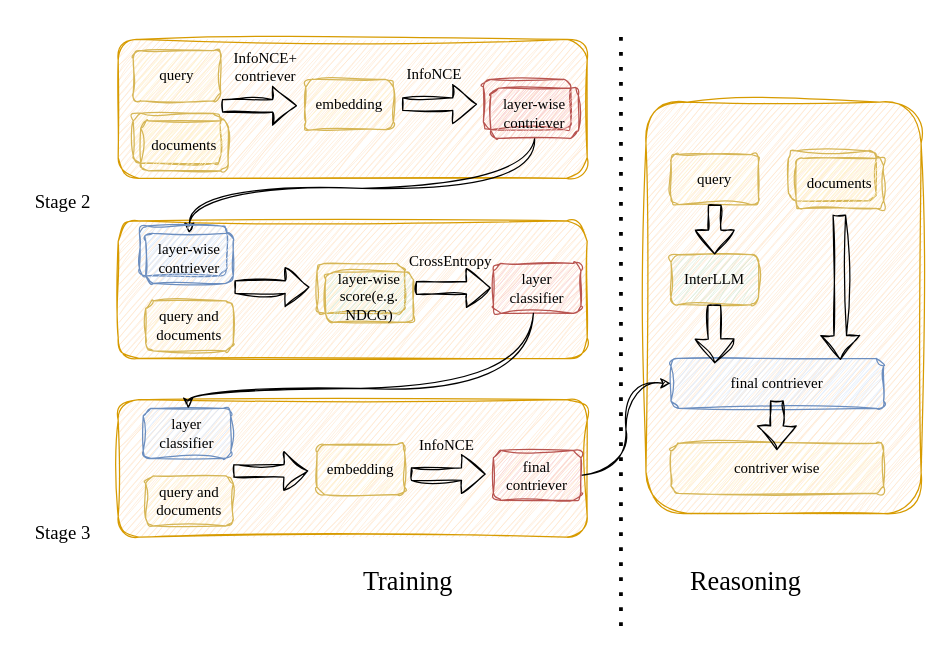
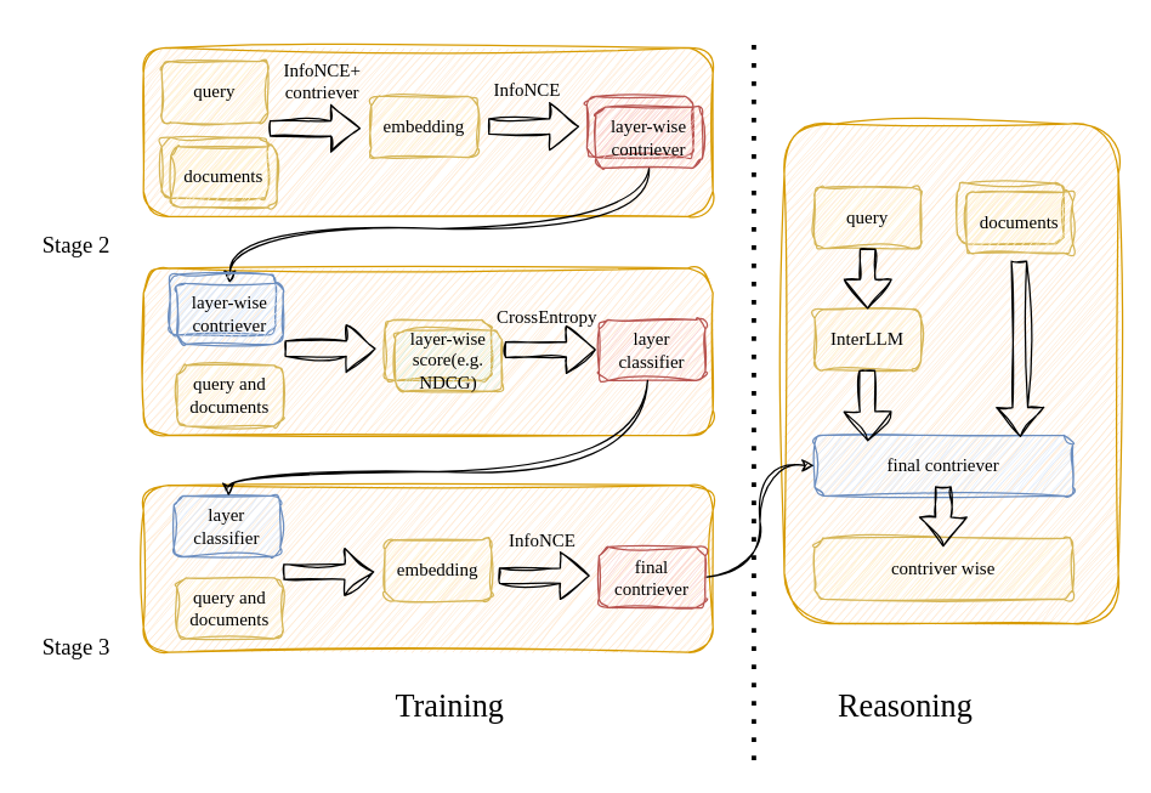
  <mxCell id="0" />
  <mxCell id="1" parent="0" />
  <mxCell id="2" value="" style="rounded=1;whiteSpace=wrap;html=1;fillColor=#ffe6cc;strokeColor=#d79b00;sketch=1;curveFitting=1;jiggle=2;fontFamily=Comic Sans MS;" vertex="1" parent="1"><mxGeometry x="516" y="81" width="220" height="329" as="geometry" /></mxCell>
  <mxCell id="3" value="" style="rounded=1;whiteSpace=wrap;html=1;fillColor=#ffe6cc;strokeColor=#d79b00;sketch=1;curveFitting=1;jiggle=2;fontFamily=Comic Sans MS;" vertex="1" parent="1"><mxGeometry x="94" y="176" width="375" height="110" as="geometry" /></mxCell>
  <mxCell id="4" value="" style="rounded=1;whiteSpace=wrap;html=1;fillColor=#ffe6cc;strokeColor=#d79b00;sketch=1;curveFitting=1;jiggle=2;fontFamily=Comic Sans MS;" vertex="1" parent="1"><mxGeometry x="94" y="31" width="375" height="111" as="geometry" /></mxCell>
  <mxCell id="5" value="query" style="rounded=1;whiteSpace=wrap;html=1;fillColor=#fff2cc;strokeColor=#d6b656;sketch=1;curveFitting=1;jiggle=2;fontFamily=Comic Sans MS;" vertex="1" parent="1"><mxGeometry x="106" y="40" width="70" height="40" as="geometry" /></mxCell>
  <mxCell id="6" value="" style="rounded=1;whiteSpace=wrap;html=1;fillColor=#fff2cc;strokeColor=#d6b656;sketch=1;curveFitting=1;jiggle=2;fontFamily=Comic Sans MS;" vertex="1" parent="1"><mxGeometry x="106" y="90" width="70" height="40" as="geometry" /></mxCell>
  <mxCell id="7" value="" style="shape=flexArrow;endArrow=classic;html=1;rounded=0;exitX=1;exitY=0;exitDx=0;exitDy=0;sketch=1;curveFitting=1;jiggle=2;fontFamily=Comic Sans MS;" edge="1" parent="1"><mxGeometry width="50" height="50" relative="1" as="geometry"><mxPoint x="177" y="84" as="sourcePoint" /><mxPoint x="237" y="84" as="targetPoint" /></mxGeometry></mxCell>
  <mxCell id="8" value="documents" style="rounded=1;whiteSpace=wrap;html=1;fillColor=#fff2cc;strokeColor=#d6b656;sketch=1;curveFitting=1;jiggle=2;fontFamily=Comic Sans MS;" vertex="1" parent="1"><mxGeometry x="112" y="96" width="70" height="40" as="geometry" /></mxCell>
  <mxCell id="9" value="embedding" style="rounded=1;whiteSpace=wrap;html=1;fillColor=#fff2cc;strokeColor=#d6b656;sketch=1;curveFitting=1;jiggle=2;fontFamily=Comic Sans MS;" vertex="1" parent="1"><mxGeometry x="244" y="63" width="70" height="40" as="geometry" /></mxCell>
  <mxCell id="10" value="" style="rounded=1;whiteSpace=wrap;html=1;fillColor=#f8cecc;strokeColor=#b85450;sketch=1;curveFitting=1;jiggle=2;fontFamily=Comic Sans MS;" vertex="1" parent="1"><mxGeometry x="386" y="63" width="70" height="40" as="geometry" /></mxCell>
  <mxCell id="11" value="" style="shape=flexArrow;endArrow=classic;html=1;rounded=0;exitX=1;exitY=0;exitDx=0;exitDy=0;sketch=1;curveFitting=1;jiggle=2;fontFamily=Comic Sans MS;" edge="1" parent="1"><mxGeometry width="50" height="50" relative="1" as="geometry"><mxPoint x="321" y="82.71" as="sourcePoint" /><mxPoint x="381" y="82.71" as="targetPoint" /></mxGeometry></mxCell>
  <mxCell id="12" style="edgeStyle=orthogonalEdgeStyle;rounded=0;orthogonalLoop=1;jettySize=auto;html=1;entryX=0.5;entryY=0;entryDx=0;entryDy=0;curved=1;sketch=1;curveFitting=1;jiggle=2;" edge="1" parent="1" source="13" target="16"><mxGeometry relative="1" as="geometry"><Array as="points"><mxPoint x="427" y="150" /><mxPoint x="151" y="150" /></Array></mxGeometry></mxCell>
  <mxCell id="13" value="&lt;div&gt;layer-wise&lt;/div&gt;contriever" style="rounded=1;whiteSpace=wrap;html=1;fillColor=#f8cecc;strokeColor=#b85450;sketch=1;curveFitting=1;jiggle=2;fontFamily=Comic Sans MS;" vertex="1" parent="1"><mxGeometry x="392" y="70" width="70" height="40" as="geometry" /></mxCell>
  <mxCell id="14" value="query and documents" style="rounded=1;whiteSpace=wrap;html=1;fillColor=#fff2cc;strokeColor=#d6b656;sketch=1;curveFitting=1;jiggle=2;fontFamily=Comic Sans MS;" vertex="1" parent="1"><mxGeometry x="116" y="240" width="70" height="40" as="geometry" /></mxCell>
  <mxCell id="15" value="" style="rounded=1;whiteSpace=wrap;html=1;fillColor=#dae8fc;strokeColor=#6c8ebf;sketch=1;curveFitting=1;jiggle=2;fontFamily=Comic Sans MS;" vertex="1" parent="1"><mxGeometry x="111" y="180" width="70" height="40" as="geometry" /></mxCell>
  <mxCell id="16" value="&lt;div&gt;layer-wise&lt;/div&gt;contriever" style="rounded=1;whiteSpace=wrap;html=1;fillColor=#dae8fc;strokeColor=#6c8ebf;sketch=1;curveFitting=1;jiggle=2;fontFamily=Comic Sans MS;" vertex="1" parent="1"><mxGeometry x="116" y="186" width="70" height="40" as="geometry" /></mxCell>
  <mxCell id="17" value="" style="rounded=1;whiteSpace=wrap;html=1;fillColor=#fff2cc;strokeColor=#d6b656;sketch=1;curveFitting=1;jiggle=2;fontFamily=Comic Sans MS;" vertex="1" parent="1"><mxGeometry x="253" y="210" width="70" height="40" as="geometry" /></mxCell>
  <mxCell id="18" value="&lt;div&gt;layer-wise&lt;/div&gt;score(e.g. NDCG)" style="rounded=1;whiteSpace=wrap;html=1;fillColor=#d5e8d4;strokeColor=#d6b656;sketch=1;curveFitting=1;jiggle=2;fontFamily=Comic Sans MS;" vertex="1" parent="1"><mxGeometry x="260" y="217" width="70" height="40" as="geometry" /></mxCell>
  <mxCell id="19" value="layer&lt;div&gt;classifier&lt;/div&gt;" style="rounded=1;whiteSpace=wrap;html=1;fillColor=#f8cecc;strokeColor=#b85450;sketch=1;curveFitting=1;jiggle=2;fontFamily=Comic Sans MS;" vertex="1" parent="1"><mxGeometry x="394" y="210" width="70" height="40" as="geometry" /></mxCell>
  <mxCell id="20" value="InfoNCE" style="text;html=1;align=center;verticalAlign=middle;whiteSpace=wrap;rounded=0;sketch=1;curveFitting=1;jiggle=2;fontFamily=Comic Sans MS;" vertex="1" parent="1"><mxGeometry x="317" y="44" width="60" height="30" as="geometry" /></mxCell>
  <mxCell id="21" value="InfoNCE&lt;span style=&quot;background-color: transparent; color: light-dark(rgb(0, 0, 0), rgb(255, 255, 255));&quot;&gt;+&lt;/span&gt;&lt;div&gt;contriever&lt;/div&gt;" style="text;html=1;align=center;verticalAlign=middle;whiteSpace=wrap;rounded=0;sketch=1;curveFitting=1;jiggle=2;fontFamily=Comic Sans MS;" vertex="1" parent="1"><mxGeometry x="182" y="31" width="60" height="43" as="geometry" /></mxCell>
  <mxCell id="22" value="" style="shape=flexArrow;endArrow=classic;html=1;rounded=0;exitX=1;exitY=0;exitDx=0;exitDy=0;sketch=1;curveFitting=1;jiggle=2;fontFamily=Comic Sans MS;" edge="1" parent="1"><mxGeometry width="50" height="50" relative="1" as="geometry"><mxPoint x="187" y="229" as="sourcePoint" /><mxPoint x="247" y="229" as="targetPoint" /></mxGeometry></mxCell>
  <mxCell id="23" value="" style="shape=flexArrow;endArrow=classic;html=1;rounded=0;exitX=1;exitY=0;exitDx=0;exitDy=0;sketch=1;curveFitting=1;jiggle=2;fontFamily=Comic Sans MS;" edge="1" parent="1"><mxGeometry width="50" height="50" relative="1" as="geometry"><mxPoint x="332" y="229.71" as="sourcePoint" /><mxPoint x="392" y="229.71" as="targetPoint" /></mxGeometry></mxCell>
  <mxCell id="24" value="CrossEntropy" style="text;html=1;align=center;verticalAlign=middle;whiteSpace=wrap;rounded=0;sketch=1;curveFitting=1;jiggle=2;fontFamily=Comic Sans MS;" vertex="1" parent="1"><mxGeometry x="330" y="194" width="60" height="30" as="geometry" /></mxCell>
  <mxCell id="25" value="" style="rounded=1;whiteSpace=wrap;html=1;fillColor=#ffe6cc;strokeColor=#d79b00;sketch=1;curveFitting=1;jiggle=2;fontFamily=Comic Sans MS;" vertex="1" parent="1"><mxGeometry x="94" y="319" width="375" height="110" as="geometry" /></mxCell>
  <mxCell id="26" value="query and documents" style="rounded=1;whiteSpace=wrap;html=1;fillColor=#fff2cc;strokeColor=#d6b656;sketch=1;curveFitting=1;jiggle=2;fontFamily=Comic Sans MS;" vertex="1" parent="1"><mxGeometry x="116" y="380" width="70" height="40" as="geometry" /></mxCell>
  <mxCell id="27" value="layer&lt;div&gt;classifier&lt;/div&gt;" style="rounded=1;whiteSpace=wrap;html=1;fillColor=#dae8fc;strokeColor=#6c8ebf;sketch=1;curveFitting=1;jiggle=2;fontFamily=Comic Sans MS;" vertex="1" parent="1"><mxGeometry x="114" y="326" width="70" height="40" as="geometry" /></mxCell>
  <mxCell id="28" style="edgeStyle=orthogonalEdgeStyle;rounded=0;orthogonalLoop=1;jettySize=auto;html=1;entryX=0;entryY=0.5;entryDx=0;entryDy=0;curved=1;sketch=1;curveFitting=1;jiggle=2;" edge="1" parent="1" source="29" target="38"><mxGeometry relative="1" as="geometry" /></mxCell>
  <mxCell id="29" value="final contriever" style="rounded=1;whiteSpace=wrap;html=1;fillColor=#f8cecc;strokeColor=#b85450;sketch=1;curveFitting=1;jiggle=2;fontFamily=Comic Sans MS;" vertex="1" parent="1"><mxGeometry x="394" y="359.5" width="70" height="40" as="geometry" /></mxCell>
  <mxCell id="30" value="" style="shape=flexArrow;endArrow=classic;html=1;rounded=0;exitX=1;exitY=0;exitDx=0;exitDy=0;sketch=1;curveFitting=1;jiggle=2;fontFamily=Comic Sans MS;" edge="1" parent="1"><mxGeometry width="50" height="50" relative="1" as="geometry"><mxPoint x="328" y="378.5" as="sourcePoint" /><mxPoint x="388" y="378.5" as="targetPoint" /></mxGeometry></mxCell>
  <mxCell id="31" value="Stage 2" style="text;html=1;align=center;verticalAlign=middle;whiteSpace=wrap;rounded=0;sketch=1;curveFitting=1;jiggle=2;fontFamily=Comic Sans MS;fontSize=15;" vertex="1" parent="1"><mxGeometry x="20" y="145" width="60" height="30" as="geometry" /></mxCell>
  <mxCell id="32" value="Stage 3" style="text;html=1;align=center;verticalAlign=middle;whiteSpace=wrap;rounded=0;sketch=1;curveFitting=1;jiggle=2;fontFamily=Comic Sans MS;fontSize=15;" vertex="1" parent="1"><mxGeometry x="20" y="410" width="60" height="30" as="geometry" /></mxCell>
  <mxCell id="33" value="InfoNCE" style="text;html=1;align=center;verticalAlign=middle;whiteSpace=wrap;rounded=0;sketch=1;curveFitting=1;jiggle=2;fontFamily=Comic Sans MS;" vertex="1" parent="1"><mxGeometry x="327" y="340.5" width="60" height="30" as="geometry" /></mxCell>
  <mxCell id="34" value="" style="endArrow=none;dashed=1;html=1;dashPattern=1 3;strokeWidth=3;rounded=0;" edge="1" parent="1"><mxGeometry width="50" height="50" relative="1" as="geometry"><mxPoint x="496" y="500" as="sourcePoint" /><mxPoint x="496" y="20" as="targetPoint" /></mxGeometry></mxCell>
  <mxCell id="35" value="query" style="rounded=1;whiteSpace=wrap;html=1;fillColor=#fff2cc;strokeColor=#d6b656;sketch=1;curveFitting=1;jiggle=2;fontFamily=Comic Sans MS;" vertex="1" parent="1"><mxGeometry x="536" y="123" width="70" height="40" as="geometry" /></mxCell>
  <mxCell id="36" value="" style="rounded=1;whiteSpace=wrap;html=1;fillColor=#fff2cc;strokeColor=#d6b656;sketch=1;curveFitting=1;jiggle=2;fontFamily=Comic Sans MS;" vertex="1" parent="1"><mxGeometry x="630" y="120" width="70" height="40" as="geometry" /></mxCell>
  <mxCell id="37" value="documents" style="rounded=1;whiteSpace=wrap;html=1;fillColor=#fff2cc;strokeColor=#d6b656;sketch=1;curveFitting=1;jiggle=2;fontFamily=Comic Sans MS;" vertex="1" parent="1"><mxGeometry x="636" y="126" width="70" height="40" as="geometry" /></mxCell>
  <mxCell id="38" value="final contriever" style="rounded=1;whiteSpace=wrap;html=1;fillColor=#dae8fc;strokeColor=#6c8ebf;sketch=1;curveFitting=1;jiggle=2;fontFamily=Comic Sans MS;" vertex="1" parent="1"><mxGeometry x="536" y="286" width="170" height="40" as="geometry" /></mxCell>
- <mxCell id="39" value="InterLLM" style="rounded=1;whiteSpace=wrap;html=1;fillColor=#d5e8d4;strokeColor=#d6b656;sketch=1;curveFitting=1;jiggle=2;fontFamily=Comic Sans MS;" vertex="1" parent="1"><mxGeometry x="536" y="203" width="70" height="40" as="geometry" /></mxCell>
+ <mxCell id="39" value="InterLLM" style="rounded=1;whiteSpace=wrap;html=1;fillColor=#fff2cc;strokeColor=#d6b656;sketch=1;curveFitting=1;jiggle=2;fontFamily=Comic Sans MS;" vertex="1" parent="1"><mxGeometry x="536" y="203" width="70" height="40" as="geometry" /></mxCell>
  <mxCell id="40" value="" style="shape=flexArrow;endArrow=classic;html=1;rounded=0;exitX=0.5;exitY=1;exitDx=0;exitDy=0;entryX=0.5;entryY=0;entryDx=0;entryDy=0;sketch=1;curveFitting=1;jiggle=2;" edge="1" parent="1" source="35" target="39"><mxGeometry width="50" height="50" relative="1" as="geometry"><mxPoint x="676" y="231" as="sourcePoint" /><mxPoint x="726" y="181" as="targetPoint" /></mxGeometry></mxCell>
  <mxCell id="41" value="" style="shape=flexArrow;endArrow=classic;html=1;rounded=0;exitX=0.5;exitY=1;exitDx=0;exitDy=0;entryX=0.797;entryY=0.031;entryDx=0;entryDy=0;entryPerimeter=0;sketch=1;curveFitting=1;jiggle=2;" edge="1" parent="1" target="38"><mxGeometry width="50" height="50" relative="1" as="geometry"><mxPoint x="670.62" y="171" as="sourcePoint" /><mxPoint x="670.62" y="223" as="targetPoint" /></mxGeometry></mxCell>
  <mxCell id="42" value="" style="shape=flexArrow;endArrow=classic;html=1;rounded=0;exitX=0.5;exitY=1;exitDx=0;exitDy=0;sketch=1;curveFitting=1;jiggle=2;" edge="1" parent="1"><mxGeometry width="50" height="50" relative="1" as="geometry"><mxPoint x="570.62" y="243" as="sourcePoint" /><mxPoint x="571" y="290" as="targetPoint" /></mxGeometry></mxCell>
- <mxCell id="43" value="Training" style="text;html=1;align=center;verticalAlign=middle;whiteSpace=wrap;rounded=0;fontSize=21;fontFamily=Comic Sans MS;" vertex="1" parent="1"><mxGeometry x="236" y="440" width="180" height="50" as="geometry" /></mxCell>
+ <mxCell id="43" value="Training" style="text;html=1;align=center;verticalAlign=middle;whiteSpace=wrap;rounded=0;fontSize=21;fontFamily=Comic Sans MS;" vertex="1" parent="1"><mxGeometry x="206" y="440" width="180" height="50" as="geometry" /></mxCell>
  <mxCell id="44" value="Reasoning" style="text;html=1;align=center;verticalAlign=middle;whiteSpace=wrap;rounded=0;fontSize=21;fontFamily=Comic Sans MS;" vertex="1" parent="1"><mxGeometry x="566" y="450" width="60" height="30" as="geometry" /></mxCell>
  <mxCell id="45" value="" style="shape=flexArrow;endArrow=classic;html=1;rounded=0;exitX=1;exitY=0;exitDx=0;exitDy=0;sketch=1;curveFitting=1;jiggle=2;fontFamily=Comic Sans MS;" edge="1" parent="1"><mxGeometry width="50" height="50" relative="1" as="geometry"><mxPoint x="186" y="376" as="sourcePoint" /><mxPoint x="246" y="376" as="targetPoint" /></mxGeometry></mxCell>
  <mxCell id="46" value="embedding" style="rounded=1;whiteSpace=wrap;html=1;fillColor=#fff2cc;strokeColor=#d6b656;sketch=1;curveFitting=1;jiggle=2;fontFamily=Comic Sans MS;" vertex="1" parent="1"><mxGeometry x="253" y="355" width="70" height="40" as="geometry" /></mxCell>
  <mxCell id="47" style="edgeStyle=orthogonalEdgeStyle;rounded=0;orthogonalLoop=1;jettySize=auto;html=1;entryX=0.5;entryY=0;entryDx=0;entryDy=0;curved=1;sketch=1;curveFitting=1;jiggle=2;" edge="1" parent="1"><mxGeometry relative="1" as="geometry"><mxPoint x="426" y="250" as="sourcePoint" /><mxPoint x="150" y="326" as="targetPoint" /><Array as="points"><mxPoint x="426" y="310" /><mxPoint x="150" y="310" /></Array></mxGeometry></mxCell>
  <mxCell id="48" value="contriver wise" style="rounded=1;whiteSpace=wrap;html=1;fillColor=#fff2cc;strokeColor=#d6b656;sketch=1;curveFitting=1;jiggle=2;fontFamily=Comic Sans MS;" vertex="1" parent="1"><mxGeometry x="536" y="354" width="170" height="40" as="geometry" /></mxCell>
  <mxCell id="49" value="" style="shape=flexArrow;endArrow=classic;html=1;rounded=0;exitX=0.5;exitY=1;exitDx=0;exitDy=0;entryX=0.5;entryY=0;entryDx=0;entryDy=0;sketch=1;curveFitting=1;jiggle=2;" edge="1" parent="1"><mxGeometry width="50" height="50" relative="1" as="geometry"><mxPoint x="620.7" y="319.5" as="sourcePoint" /><mxPoint x="620.7" y="359.5" as="targetPoint" /></mxGeometry></mxCell>
